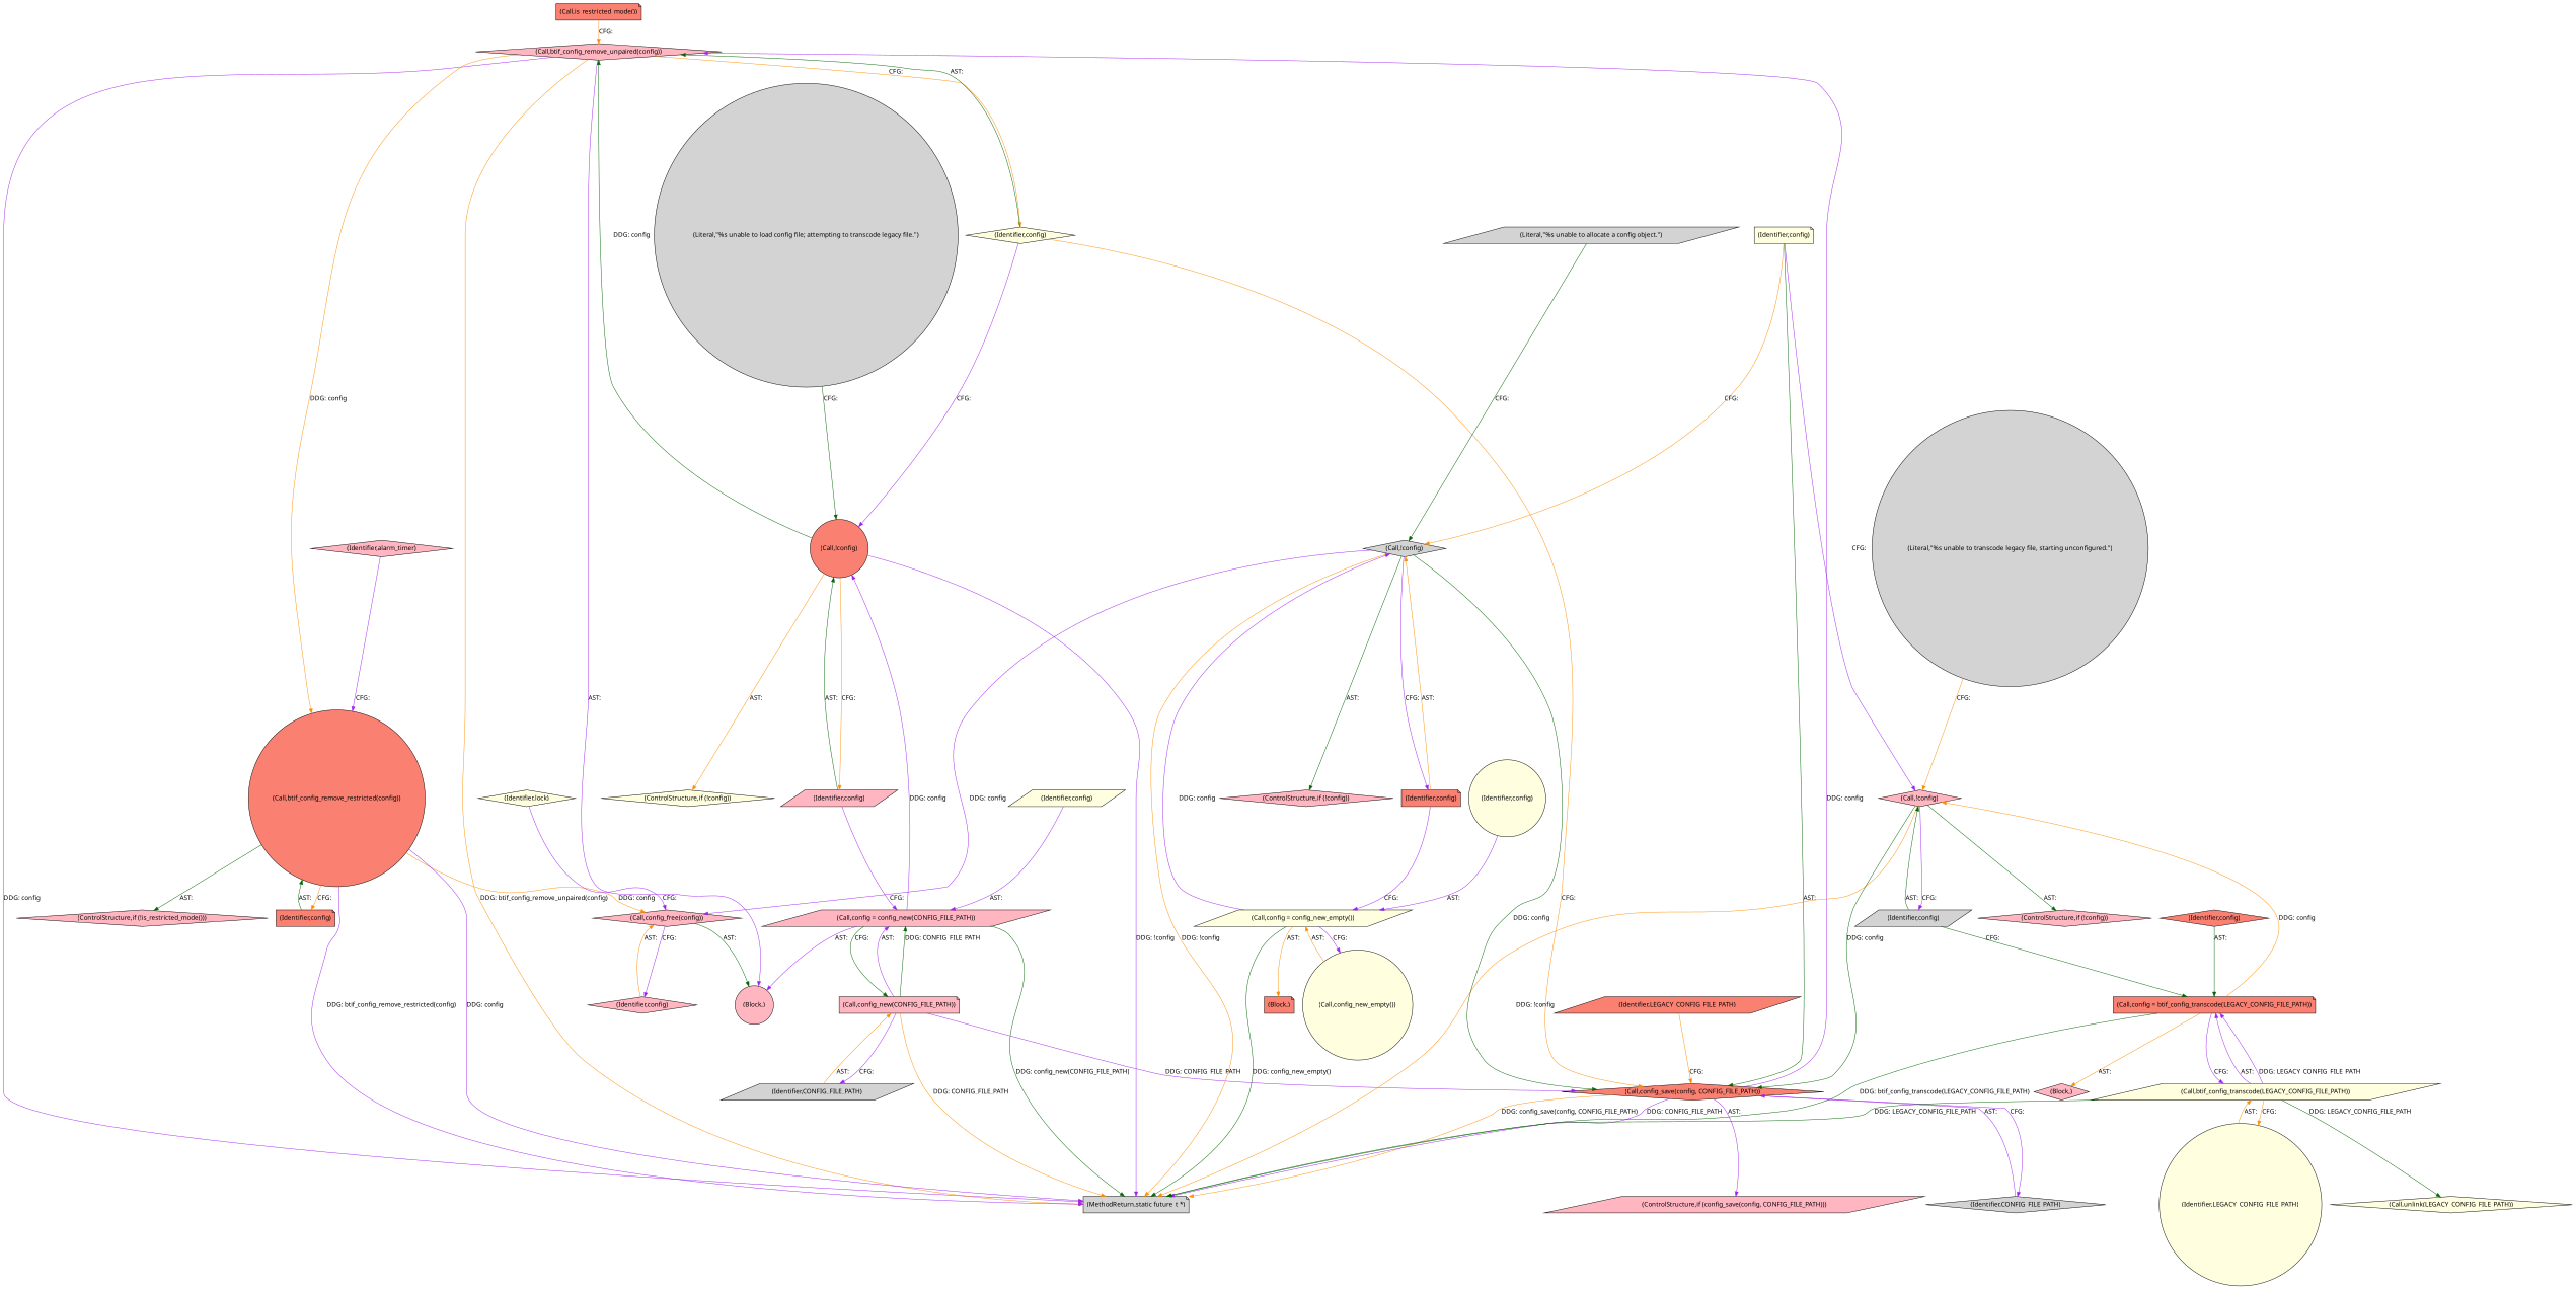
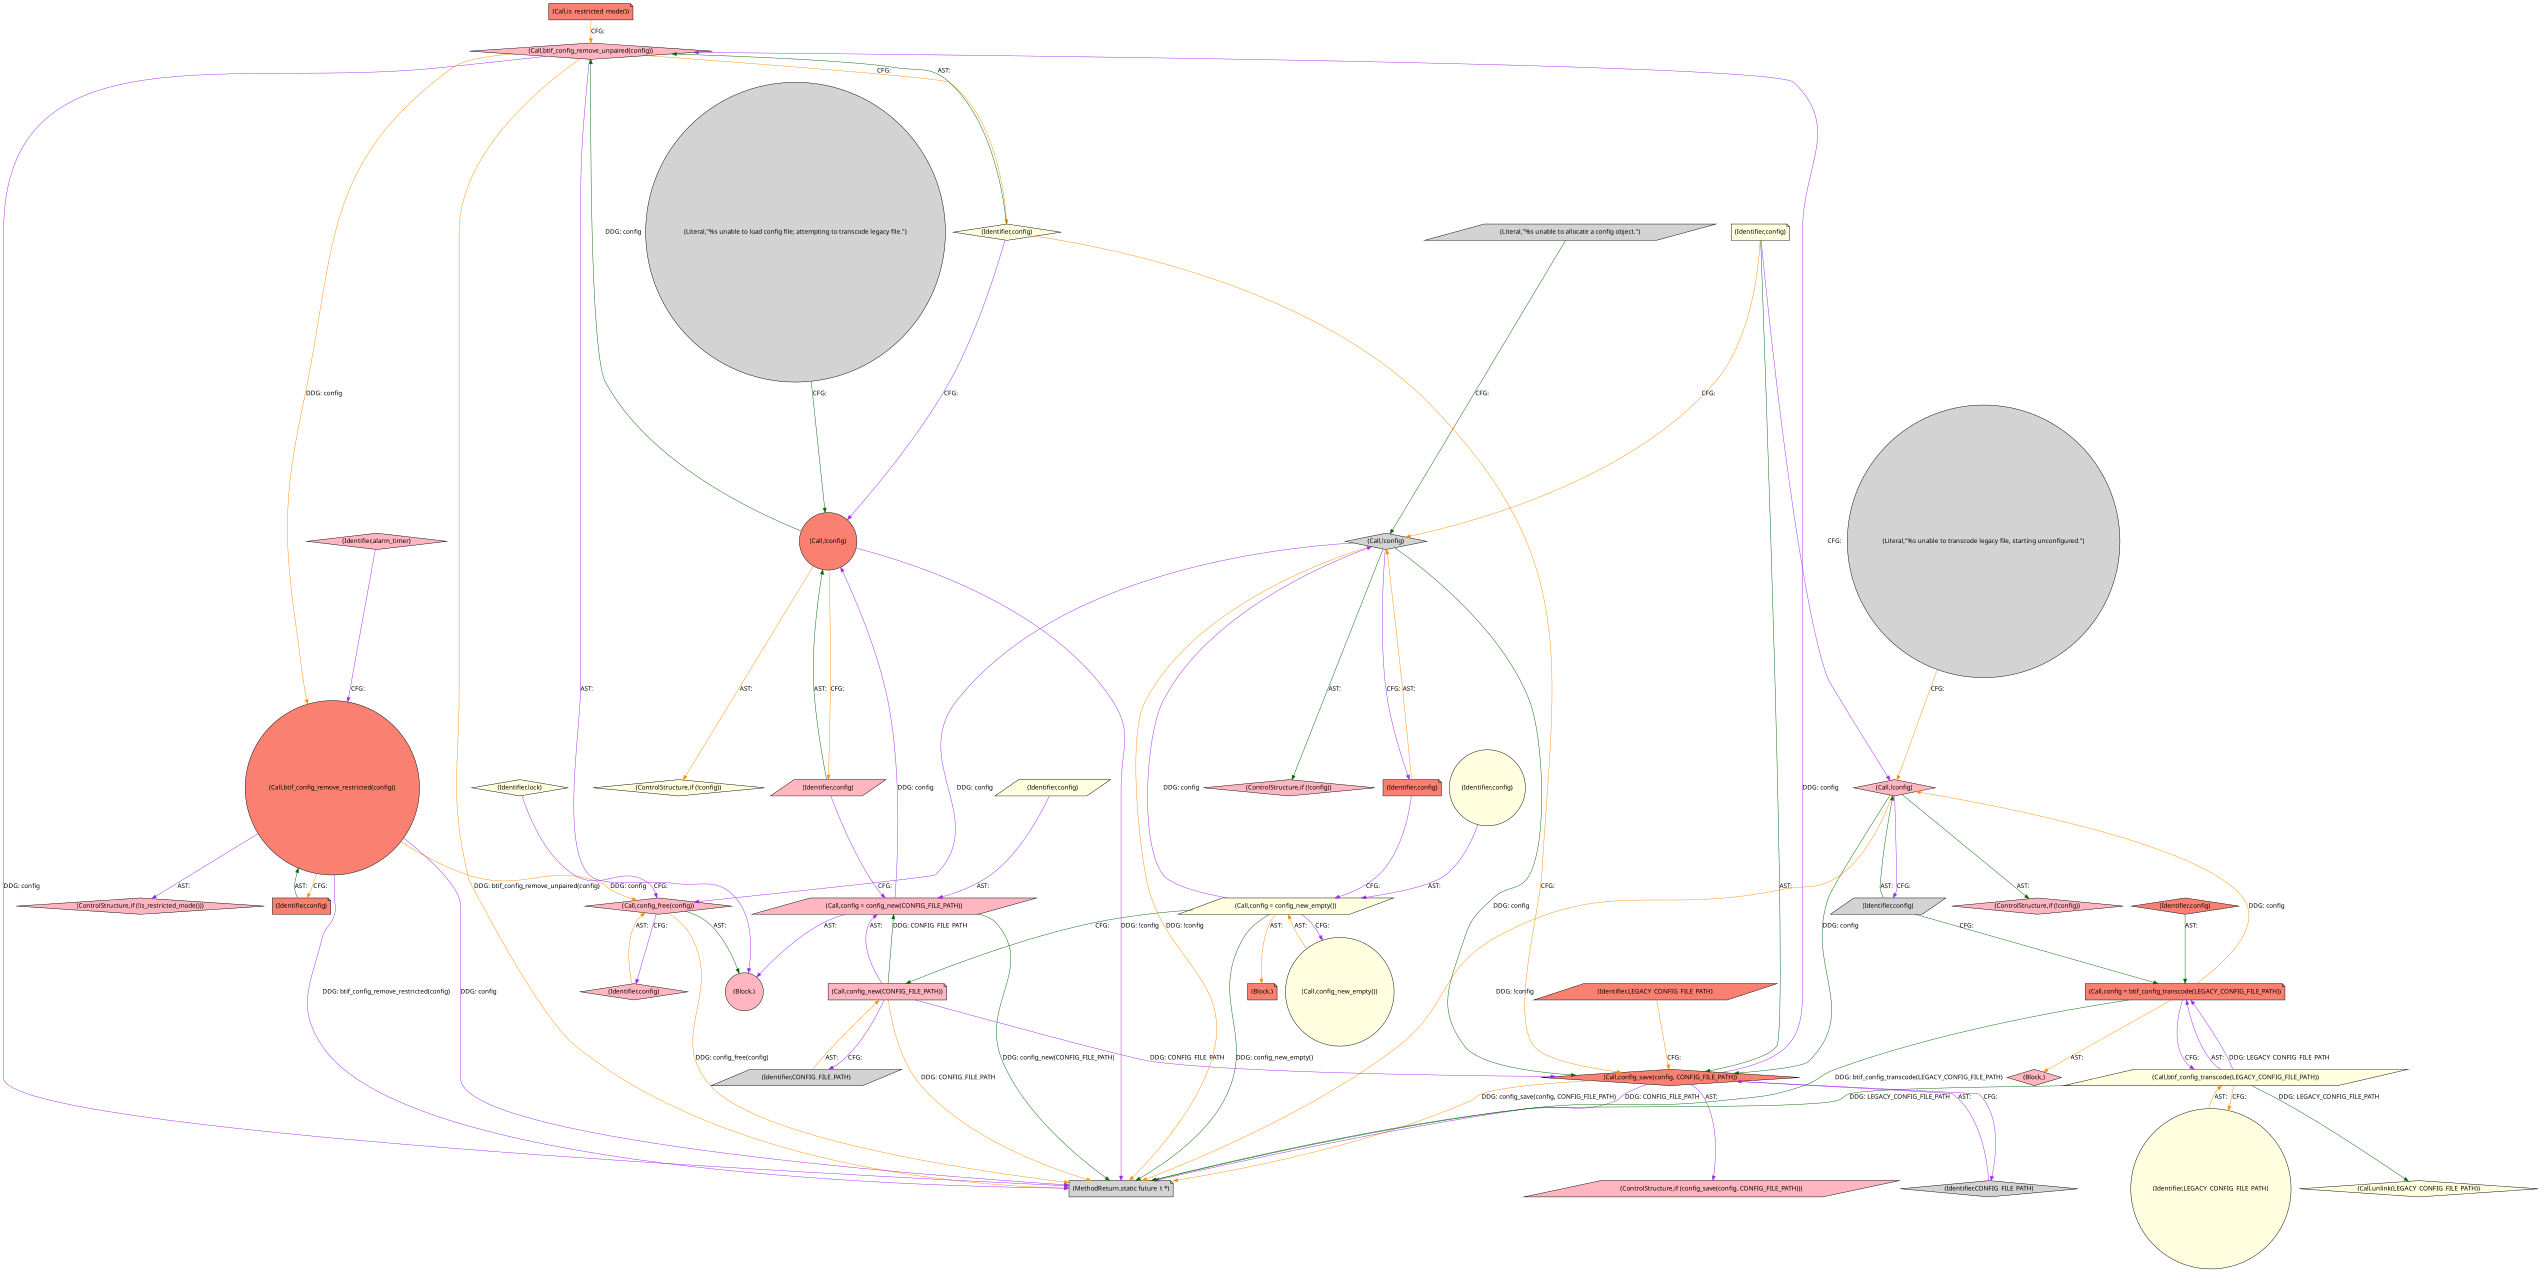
  digraph {
    fontname="Noto Sans"
    node [fillcolor=lightpink fontname="Noto Sans" shape=diamond style=filled]
    edge [color=purple fontname="Noto Sans"]
    n1 [label="(Call,config_free(config))"]
    n2 [label="(Identifier,config)"]
    n3 [label="(Block,)" shape=circle]
    n4 [fillcolor=lightgrey label="(MethodReturn,static future_t *)" shape=note]
    n5 [label="(Call,btif_config_remove_unpaired(config))"]
    n6 [fillcolor=salmon label="(Call,btif_config_remove_restricted(config))" shape=circle]
    n7 [fillcolor=lightyellow label="(Identifier,config)"]
    n8 [label="(ControlStructure,if (!is_restricted_mode()))"]
    n9 [fillcolor=salmon label="(Identifier,config)" shape=note]
    n10 [fillcolor=salmon label="(Call,!config)" shape=circle]
    n11 [fillcolor=salmon label="(Call,config_save(config, CONFIG_FILE_PATH))"]
    n12 [fillcolor=lightyellow label="(ControlStructure,if (!config))"]
    n13 [label="(Identifier,config)" shape=parallelogram]
    n14 [label="(Call,config = config_new(CONFIG_FILE_PATH))" shape=parallelogram]
    n15 [label="(Call,config_new(CONFIG_FILE_PATH))" shape=note]
    n16 [fillcolor=lightgrey label="(Identifier,CONFIG_FILE_PATH)" shape=parallelogram]
    n17 [fillcolor=lightgrey label="(Identifier,CONFIG_FILE_PATH)"]
    n18 [label="(ControlStructure,if (config_save(config, CONFIG_FILE_PATH)))" shape=parallelogram]
    n19 [label="(Call,!config)"]
    n20 [label="(ControlStructure,if (!config))"]
    n21 [fillcolor=lightgrey label="(Identifier,config)" shape=parallelogram]
    n22 [fillcolor=salmon label="(Call,config = btif_config_transcode(LEGACY_CONFIG_FILE_PATH))" shape=note]
    n23 [fillcolor=lightyellow label="(Call,btif_config_transcode(LEGACY_CONFIG_FILE_PATH))" shape=parallelogram]
    n24 [label="(Block,)"]
    n25 [fillcolor=lightyellow label="(Call,unlink(LEGACY_CONFIG_FILE_PATH))"]
    n26 [fillcolor=lightyellow label="(Identifier,LEGACY_CONFIG_FILE_PATH)" shape=circle]
    n27 [fillcolor=lightgrey label="(Call,!config)"]
    n28 [fillcolor=salmon label="(Identifier,config)" shape=note]
    n29 [label="(ControlStructure,if (!config))"]
    n30 [fillcolor=lightyellow label="(Call,config = config_new_empty())" shape=parallelogram]
    n31 [fillcolor=salmon label="(Block,)" shape=note]
    n32 [fillcolor=lightyellow label="(Call,config_new_empty())" shape=circle]
    n33 [fillcolor=lightgrey label="(Literal,\"%s unable to load config file; attempting to transcode legacy file.\")" shape=circle]
    n34 [fillcolor=salmon label="(Identifier,LEGACY_CONFIG_FILE_PATH)" shape=parallelogram]
    n35 [fillcolor=lightyellow label="(Identifier,lock)"]
    n36 [label="(Identifier,alarm_timer)"]
    n37 [fillcolor=salmon label="(Call,is_restricted_mode())" shape=note]
    n38 [fillcolor=lightgrey label="(Literal,\"%s unable to transcode legacy file, starting unconfigured.\")" shape=circle]
    n39 [fillcolor=lightyellow label="(Identifier,config)" shape=note]
    n40 [fillcolor=salmon label="(Identifier,config)"]
    n41 [fillcolor=lightyellow label="(Identifier,config)" shape=circle]
    n42 [fillcolor=lightyellow label="(Identifier,config)" shape=parallelogram]
    n43 [fillcolor=lightgrey label="(Literal,\"%s unable to allocate a config object.\")" shape=parallelogram]
    n1 -> n2 [label="CFG: "]
    n1 -> n3 [color=darkgreen label="AST: "]
+   n1 -> n4 [color=darkorange label="DDG: config_free(config)"]
    n2 -> n1 [color=darkorange label="AST: "]
    n5 -> n3 [label="AST: "]
    n5 -> n4 [label="DDG: config"]
    n5 -> n4 [color=darkorange label="DDG: btif_config_remove_unpaired(config)"]
    n5 -> n6 [color=darkorange label="DDG: config"]
    n5 -> n7 [color=darkorange label="CFG: "]
    n6 -> n1 [color=darkorange label="DDG: config"]
    n6 -> n4 [label="DDG: btif_config_remove_restricted(config)"]
    n6 -> n4 [label="DDG: config"]
-   n6 -> n8 [color=darkgreen label="AST: "]
+   n6 -> n8 [label="AST: "]
    n6 -> n9 [color=darkorange label="CFG: "]
    n7 -> n5 [color=darkgreen label="AST: "]
    n7 -> n10 [label="CFG: "]
    n7 -> n11 [color=darkorange label="CFG: "]
    n9 -> n6 [color=darkgreen label="AST: "]
    n10 -> n4 [label="DDG: !config"]
    n10 -> n5 [color=darkgreen label="DDG: config"]
    n10 -> n12 [color=darkorange label="AST: "]
    n10 -> n13 [color=darkorange label="CFG: "]
    n11 -> n4 [color=darkorange label="DDG: config_save(config, CONFIG_FILE_PATH)"]
    n11 -> n4 [label="DDG: CONFIG_FILE_PATH"]
    n11 -> n5 [label="DDG: config"]
    n11 -> n17 [label="CFG: "]
    n11 -> n18 [label="AST: "]
    n13 -> n10 [color=darkgreen label="AST: "]
    n13 -> n14 [label="CFG: "]
    n14 -> n3 [label="AST: "]
    n14 -> n4 [color=darkgreen label="DDG: config_new(CONFIG_FILE_PATH)"]
    n14 -> n10 [label="DDG: config"]
-   n14 -> n15 [color=darkgreen label="CFG: "]
+   n30 -> n15 [color=darkgreen label="CFG: "]
    n15 -> n4 [color=darkorange label="DDG: CONFIG_FILE_PATH"]
    n15 -> n11 [label="DDG: CONFIG_FILE_PATH"]
    n15 -> n14 [label="AST: "]
    n15 -> n14 [color=darkgreen label="DDG: CONFIG_FILE_PATH"]
    n15 -> n16 [label="CFG: "]
    n16 -> n15 [color=darkorange label="AST: "]
    n17 -> n11 [label="AST: "]
    n19 -> n4 [color=darkorange label="DDG: !config"]
    n19 -> n11 [color=darkgreen label="DDG: config"]
    n19 -> n20 [color=darkgreen label="AST: "]
    n19 -> n21 [label="CFG: "]
    n21 -> n19 [color=darkgreen label="AST: "]
    n21 -> n22 [color=darkgreen label="CFG: "]
    n22 -> n4 [color=darkgreen label="DDG: btif_config_transcode(LEGACY_CONFIG_FILE_PATH)"]
    n22 -> n19 [color=darkorange label="DDG: config"]
    n22 -> n23 [label="CFG: "]
    n22 -> n24 [color=darkorange label="AST: "]
    n23 -> n4 [color=darkgreen label="DDG: LEGACY_CONFIG_FILE_PATH"]
    n23 -> n22 [label="AST: "]
    n23 -> n22 [label="DDG: LEGACY_CONFIG_FILE_PATH"]
    n23 -> n25 [color=darkgreen label="DDG: LEGACY_CONFIG_FILE_PATH"]
    n23 -> n26 [color=darkorange label="CFG: "]
    n26 -> n23 [color=darkorange label="AST: "]
    n27 -> n1 [label="DDG: config"]
    n27 -> n4 [color=darkorange label="DDG: !config"]
    n27 -> n11 [color=darkgreen label="DDG: config"]
    n27 -> n28 [label="CFG: "]
    n27 -> n29 [color=darkgreen label="AST: "]
    n28 -> n27 [color=darkorange label="AST: "]
    n28 -> n30 [label="CFG: "]
    n30 -> n4 [color=darkgreen label="DDG: config_new_empty()"]
    n30 -> n27 [label="DDG: config"]
    n30 -> n31 [color=darkorange label="AST: "]
    n30 -> n32 [label="CFG: "]
    n32 -> n30 [color=darkorange label="AST: "]
    n33 -> n10 [color=darkgreen label="CFG: "]
    n34 -> n11 [color=darkorange label="CFG: "]
    n35 -> n1 [label="CFG: "]
    n36 -> n6 [label="CFG: "]
    n37 -> n5 [color=darkorange label="CFG: "]
    n38 -> n19 [color=darkorange label="CFG: "]
    n39 -> n11 [color=darkgreen label="AST: "]
    n39 -> n19 [label="CFG: "]
    n39 -> n27 [color=darkorange label="CFG: "]
    n40 -> n22 [color=darkgreen label="AST: "]
    n41 -> n30 [label="AST: "]
    n42 -> n14 [label="AST: "]
    n43 -> n27 [color=darkgreen label="CFG: "]
  }
